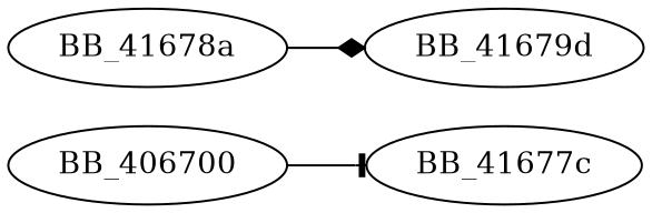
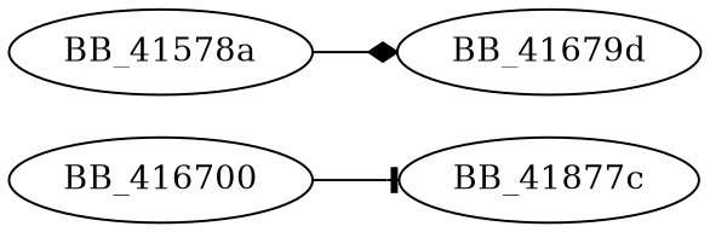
  digraph {
    rankdir=LR
-   BB_416700 [label=BB_406700]
-   BB_41677c
-   BB_41678a
+   BB_416700
+   BB_41677c [label=BB_41877c]
+   BB_41678a [label=BB_41578a]
    BB_41679d
    BB_416700 -> BB_41677c [arrowhead=tee]
    BB_41678a -> BB_41679d [arrowhead=diamond]
  }
